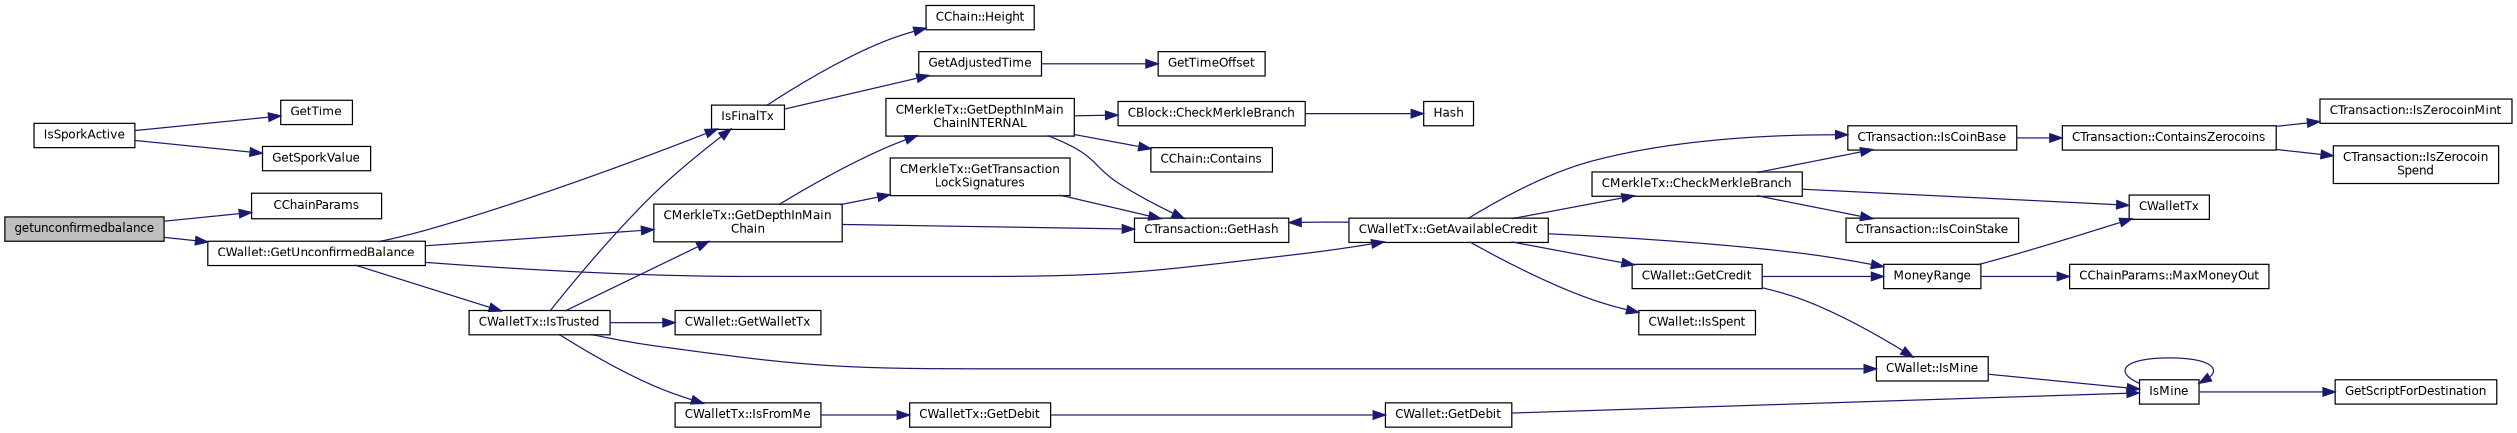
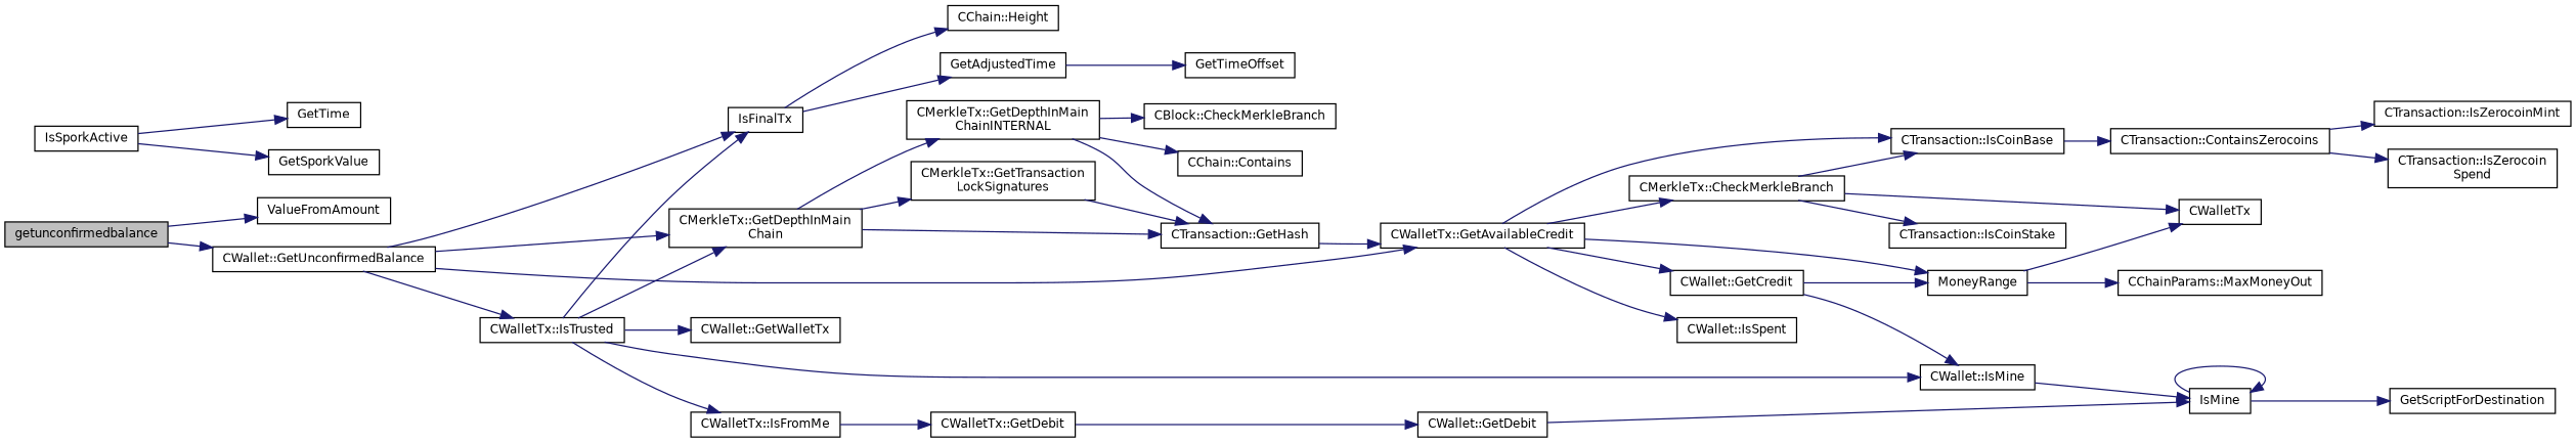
  digraph {
    rankdir=LR
    node [color=black fillcolor=white fontname=Helvetica fontsize=10 shape=record style=filled]
    edge [color=midnightblue fontname=Helvetica fontsize=10 labelfontname=Helvetica labelfontsize=10 style=solid]
    n1 [fillcolor=grey75 fontcolor=black height=0.2 label=getunconfirmedbalance width=0.4]
-   n2 [height=0.2 label=CChainParams width=0.4]
+   n2 [height=0.2 label=ValueFromAmount width=0.4]
    n3 [height=0.2 label="CWallet::GetUnconfirmedBalance" width=0.4]
    n4 [height=0.2 label=IsFinalTx width=0.4]
    n5 [height=0.2 label="CWalletTx::IsTrusted" width=0.4]
    n6 [height=0.2 label="CMerkleTx::GetDepthInMain\lChain" width=0.4]
    n7 [height=0.2 label="CWalletTx::GetAvailableCredit" width=0.4]
    n8 [height=0.2 label="CChain::Height" width=0.4]
    n9 [height=0.2 label=GetAdjustedTime width=0.4]
    n10 [height=0.2 label="CWalletTx::IsFromMe" width=0.4]
    n11 [height=0.2 label="CWallet::GetWalletTx" width=0.4]
    n12 [height=0.2 label="CWallet::IsMine" width=0.4]
    n13 [height=0.2 label="CMerkleTx::GetDepthInMain\lChainINTERNAL" width=0.4]
    n14 [height=0.2 label="CTransaction::GetHash" width=0.4]
    n15 [height=0.2 label="CMerkleTx::GetTransaction\lLockSignatures" width=0.4]
    n16 [height=0.2 label="CTransaction::IsCoinBase" width=0.4]
    n17 [height=0.2 label="CMerkleTx::CheckMerkleBranch" width=0.4]
    n18 [height=0.2 label="CWallet::IsSpent" width=0.4]
    n19 [height=0.2 label="CWallet::GetCredit" width=0.4]
    n20 [height=0.2 label=MoneyRange width=0.4]
    n21 [height=0.2 label=GetTimeOffset width=0.4]
    n22 [height=0.2 label=GetTime width=0.4]
    n23 [height=0.2 label="CWalletTx::GetDebit" width=0.4]
    n24 [height=0.2 label=IsMine width=0.4]
    n25 [height=0.2 label="CChain::Contains" width=0.4]
    n26 [height=0.2 label="CBlock::CheckMerkleBranch" width=0.4]
-   n27 [height=0.2 label=Hash width=0.4]
    n28 [height=0.2 label=IsSporkActive width=0.4]
    n29 [height=0.2 label=GetSporkValue width=0.4]
    n30 [height=0.2 label="CWallet::GetDebit" width=0.4]
    n31 [height=0.2 label=GetScriptForDestination width=0.4]
    n32 [height=0.2 label="CTransaction::ContainsZerocoins" width=0.4]
    n33 [height=0.2 label="CTransaction::IsCoinStake" width=0.4]
    n34 [height=0.2 label=CWalletTx width=0.4]
    n35 [height=0.2 label="CChainParams::MaxMoneyOut" width=0.4]
    n36 [height=0.2 label="CTransaction::IsZerocoin\lSpend" width=0.4]
    n37 [height=0.2 label="CTransaction::IsZerocoinMint" width=0.4]
    n1 -> n2
    n1 -> n3
    n3 -> n4
    n3 -> n5
    n3 -> n6
    n3 -> n7
    n4 -> n8
    n4 -> n9
    n5 -> n4
    n5 -> n6
    n5 -> n10
    n5 -> n11
    n5 -> n12
    n6 -> n13
    n6 -> n14
    n6 -> n15
-   n7 -> n14
+   n14 -> n7
    n7 -> n16
    n7 -> n17
    n7 -> n18
    n7 -> n19
    n7 -> n20
    n9 -> n21
    n10 -> n23
    n12 -> n24
    n13 -> n14
    n13 -> n25
    n13 -> n26
    n15 -> n14
    n16 -> n32
    n17 -> n16
    n17 -> n33
    n17 -> n34
    n19 -> n12
    n19 -> n20
    n20 -> n34
    n20 -> n35
    n23 -> n30
    n24 -> n24
    n24 -> n31
-   n26 -> n27
    n28 -> n22
    n28 -> n29
    n30 -> n24
    n32 -> n36
    n32 -> n37
  }
